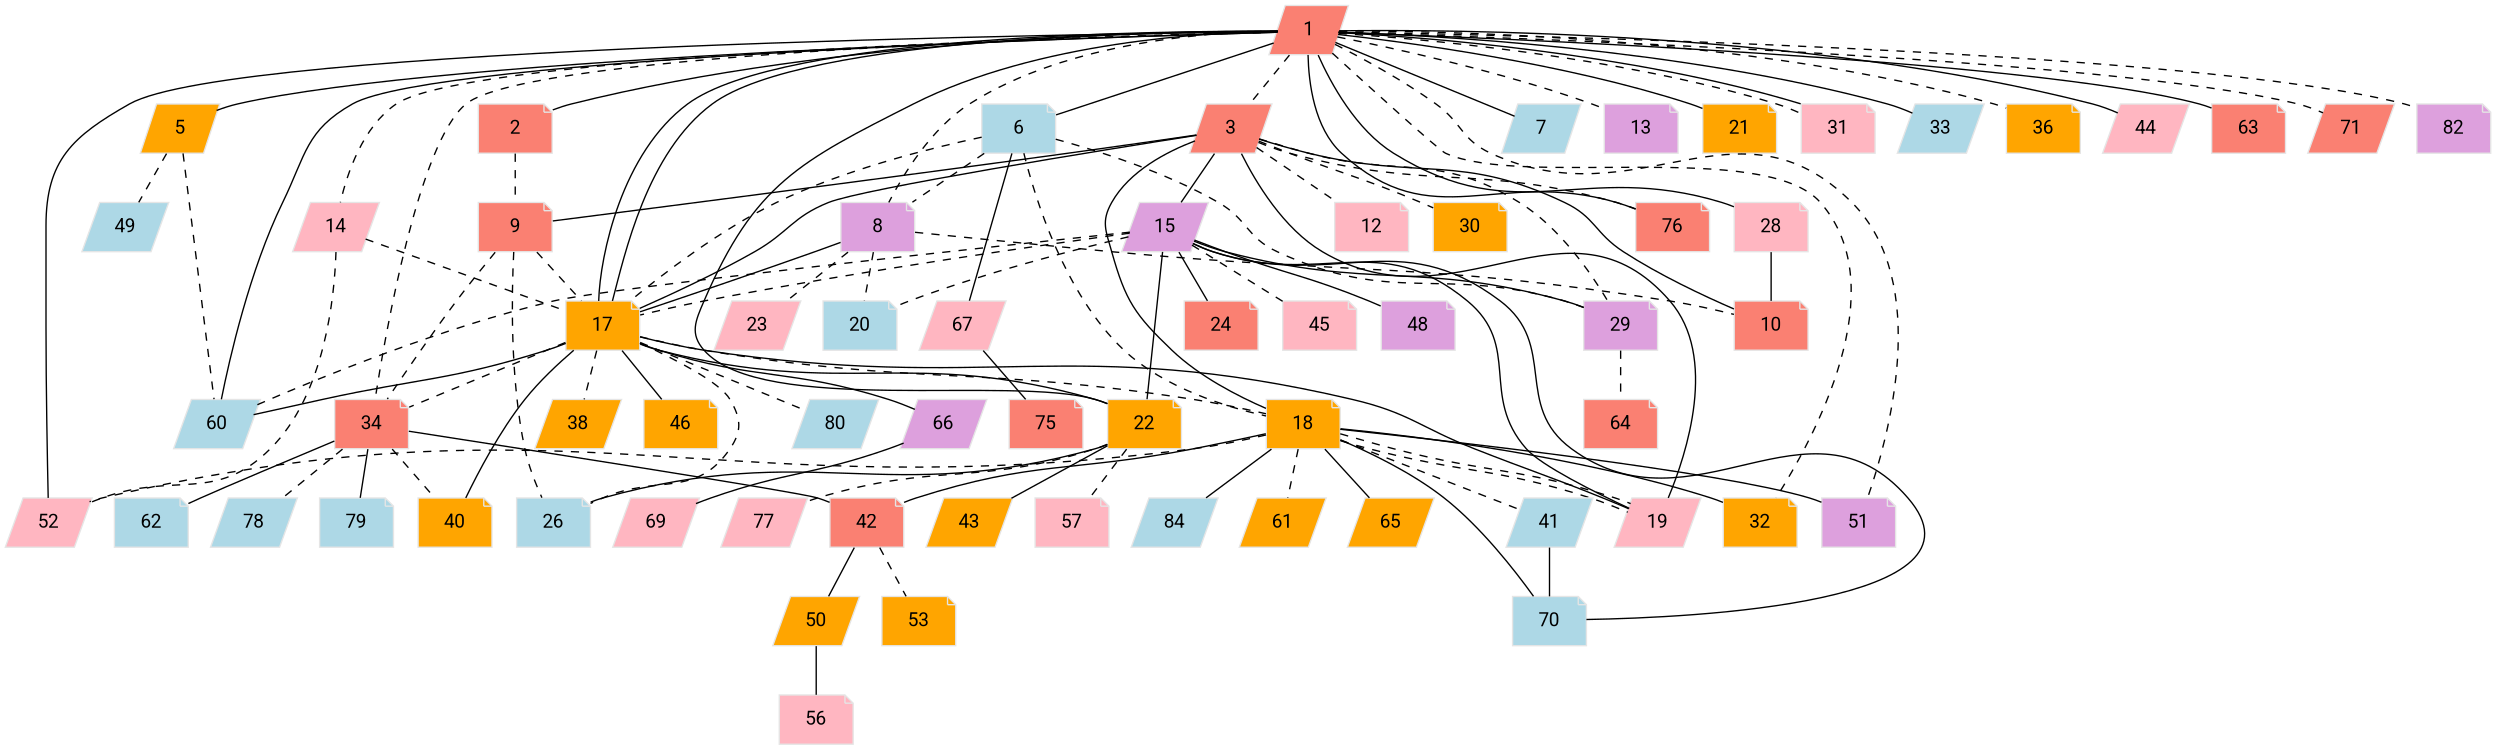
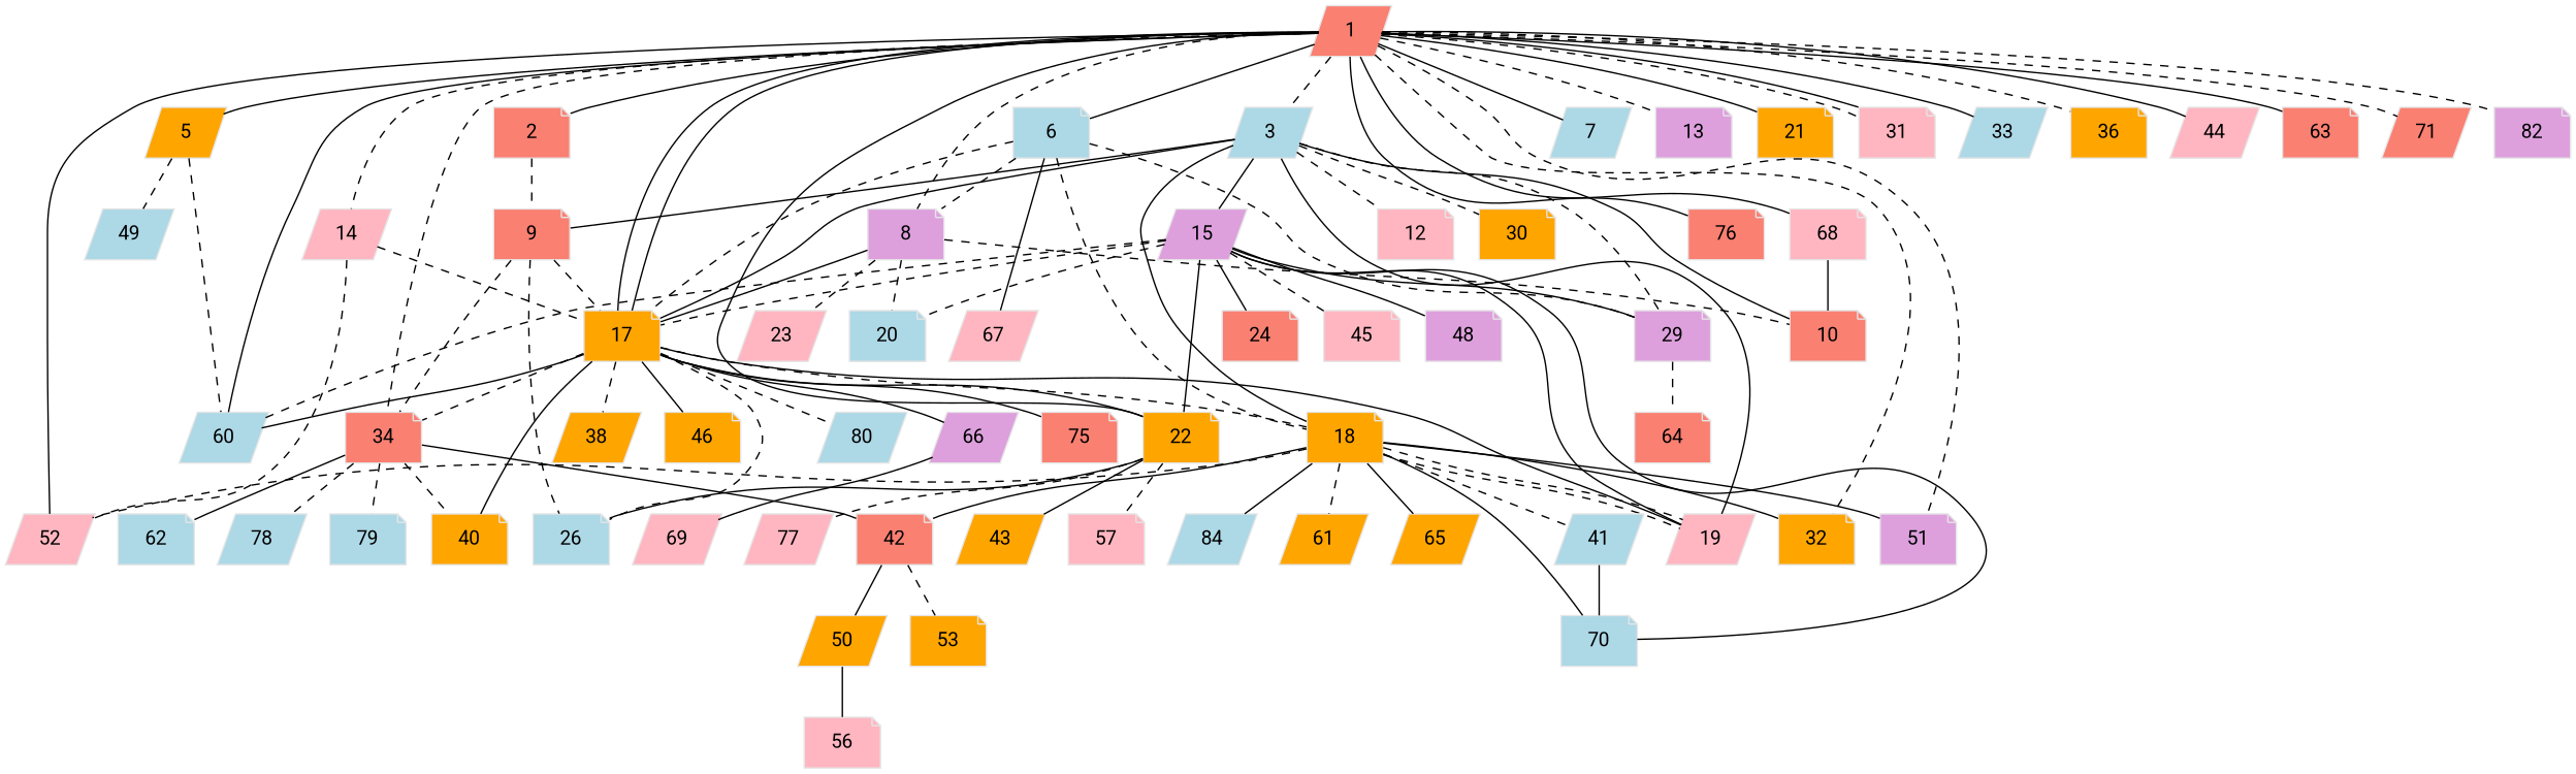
  graph {
    fontname=Roboto
    node [color=gray90 fillcolor=orange fontname=Roboto shape=note style=filled]
    edge [fontname=Roboto style=solid]
    1 [fillcolor=salmon shape=parallelogram super="+7"]
    2 [fillcolor=salmon]
-   3 [fillcolor=salmon shape=parallelogram super="+11"]
+   3 [fillcolor=lightblue shape=parallelogram super="+11"]
    n4 [fillcolor=lightblue label=7 shape=parallelogram]
    5 [shape=parallelogram super="+83"]
    6 [fillcolor=lightblue super="+16"]
    8 [fillcolor=plum super="+39"]
    13 [fillcolor=plum]
    14 [fillcolor=lightpink shape=parallelogram]
    17 [super="+73"]
    21
    22 [super="+25"]
-   28 [fillcolor=lightpink]
+   28 [fillcolor=lightpink label=68]
    31 [fillcolor=lightpink]
    32 [super="+55"]
    33 [fillcolor=lightblue shape=parallelogram]
    34 [fillcolor=salmon super="+47"]
    36
    44 [fillcolor=lightpink shape=parallelogram]
    51 [fillcolor=plum]
    52 [fillcolor=lightpink shape=parallelogram]
    60 [fillcolor=lightblue shape=parallelogram super="+81"]
    63 [fillcolor=salmon]
    71 [fillcolor=salmon shape=parallelogram]
    76 [fillcolor=salmon]
    82 [fillcolor=plum]
    9 [fillcolor=salmon super="+59"]
    10 [fillcolor=salmon super="+85"]
    12 [fillcolor=lightpink]
    15 [fillcolor=plum shape=parallelogram super="+27"]
    18 [super="+54"]
    19 [fillcolor=lightpink shape=parallelogram super="+37"]
    29 [fillcolor=plum super="+72"]
    30
    49 [fillcolor=lightblue shape=parallelogram]
    67 [fillcolor=lightpink shape=parallelogram]
    20 [fillcolor=lightblue]
    23 [fillcolor=lightpink shape=parallelogram]
    26 [fillcolor=lightblue]
    38 [shape=parallelogram]
    40
    46
    66 [fillcolor=plum shape=parallelogram]
    75 [fillcolor=salmon]
    80 [fillcolor=lightblue shape=parallelogram]
    43 [shape=parallelogram]
    57 [fillcolor=lightpink]
    77 [fillcolor=lightpink shape=parallelogram]
    42 [fillcolor=salmon super="+86"]
    62 [fillcolor=lightblue]
    78 [fillcolor=lightblue shape=parallelogram]
    79 [fillcolor=lightblue]
    24 [fillcolor=salmon super="+68"]
    45 [fillcolor=lightpink]
    48 [fillcolor=plum]
    70 [fillcolor=lightblue super="+74"]
    41 [fillcolor=lightblue shape=parallelogram]
    61 [shape=parallelogram]
    65 [shape=parallelogram]
    84 [fillcolor=lightblue shape=parallelogram]
    64 [fillcolor=salmon]
    69 [fillcolor=lightpink shape=parallelogram]
    50 [shape=parallelogram]
    53
    56 [fillcolor=lightpink]
    1 -- 2
    1 -- 3 [style=dashed]
    1 -- n4
    1 -- 5 [weight=2]
    1 -- 6
    1 -- 8 [style=dashed]
    1 -- 13 [style=dashed]
    1 -- 14 [style=dashed]
    1 -- 17 [weight=2]
    1 -- 17
    1 -- 21
    1 -- 22
    1 -- 28
    1 -- 31 [style=dashed]
    1 -- 31
    1 -- 32 [style=dashed]
    1 -- 33
    1 -- 34 [style=dashed]
    1 -- 36 [style=dashed]
    1 -- 44
    1 -- 51 [style=dashed]
    1 -- 52
    1 -- 60
    1 -- 63
    1 -- 71 [style=dashed]
    1 -- 76
    1 -- 82 [style=dashed]
    2 -- 9 [style=dashed]
    3 -- 17
-   3 -- 76 [style=dashed]
    3 -- 9
    3 -- 10
    3 -- 12 [style=dashed]
    3 -- 15
    3 -- 18
    3 -- 19
    3 -- 29 [style=dashed weight=2]
    3 -- 30 [style=dashed]
    5 -- 60 [style=dashed]
    5 -- 49 [style=dashed]
    6 -- 8 [style=dashed]
    6 -- 17 [style=dashed]
    6 -- 18 [style=dashed]
    6 -- 29 [style=dashed]
    6 -- 67
    8 -- 17
    8 -- 10 [style=dashed]
    8 -- 20 [style=dashed]
    8 -- 23 [style=dashed]
    14 -- 17 [style=dashed]
    14 -- 52 [style=dashed]
    17 -- 22
    17 -- 34 [style=dashed]
    17 -- 60
    17 -- 18 [style=dashed]
    17 -- 19 [weight=2]
    17 -- 26 [style=dashed]
    17 -- 38 [style=dashed]
    17 -- 40
    17 -- 46
    17 -- 66
-   67 -- 75
+   17 -- 75
    17 -- 80 [style=dashed]
    22 -- 26
    22 -- 43
    22 -- 57 [style=dashed]
    22 -- 77 [style=dashed]
    28 -- 10
    34 -- 40 [style=dashed]
    34 -- 42
    34 -- 62
    34 -- 78 [style=dashed]
-   34 -- 79
+   34 -- 79 [style=dashed]
    9 -- 17 [style=dashed]
    9 -- 34 [style=dashed]
    9 -- 26 [style=dashed]
    15 -- 17 [style=dashed]
    15 -- 22 [weight=2]
    15 -- 60 [style=dashed]
    15 -- 19
    15 -- 29
    15 -- 20 [style=dashed]
    15 -- 24
    15 -- 45 [style=dashed]
    15 -- 48
    15 -- 70
    18 -- 32
    18 -- 51
    18 -- 52 [style=dashed]
    18 -- 19 [style=dashed]
    18 -- 19 [style=dashed]
    18 -- 42
    18 -- 70
    18 -- 41 [style=dashed]
    18 -- 61 [style=dashed]
    18 -- 65
    18 -- 84
    29 -- 64 [style=dashed]
    66 -- 69
    42 -- 50
    42 -- 53 [style=dashed]
    41 -- 70
    50 -- 56
  }
